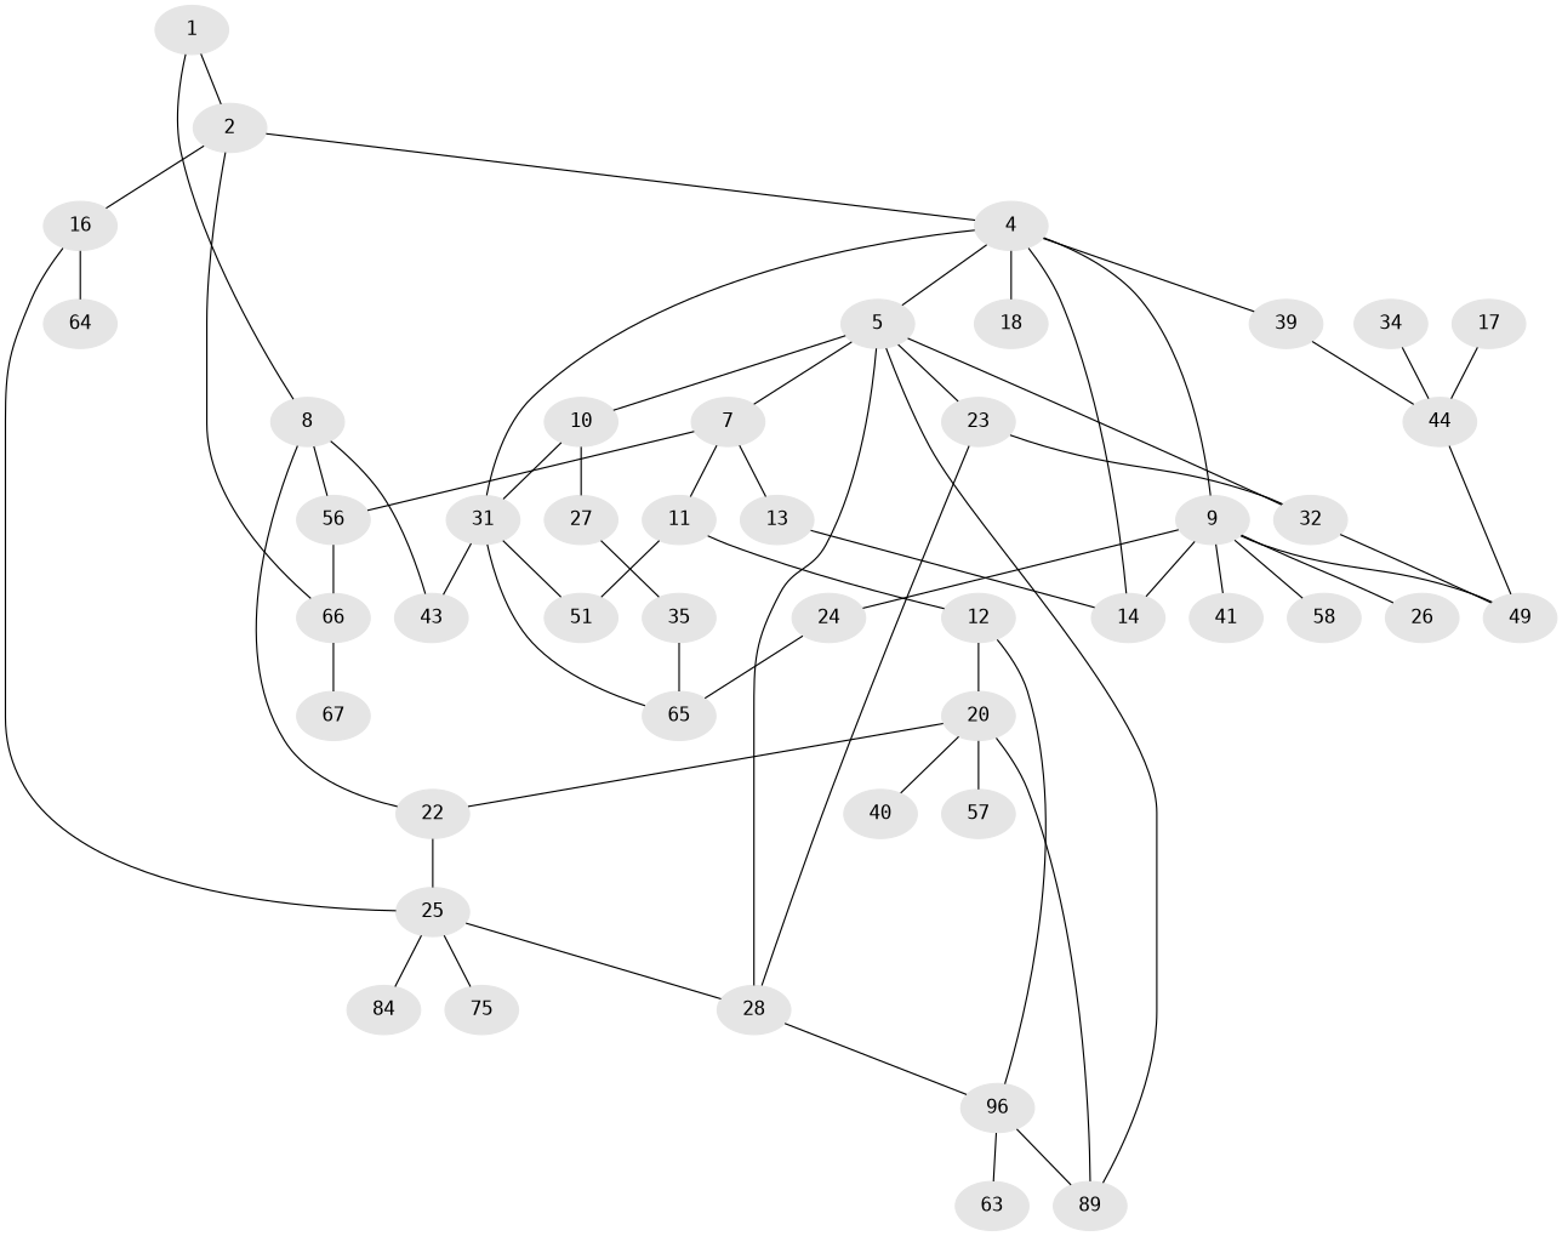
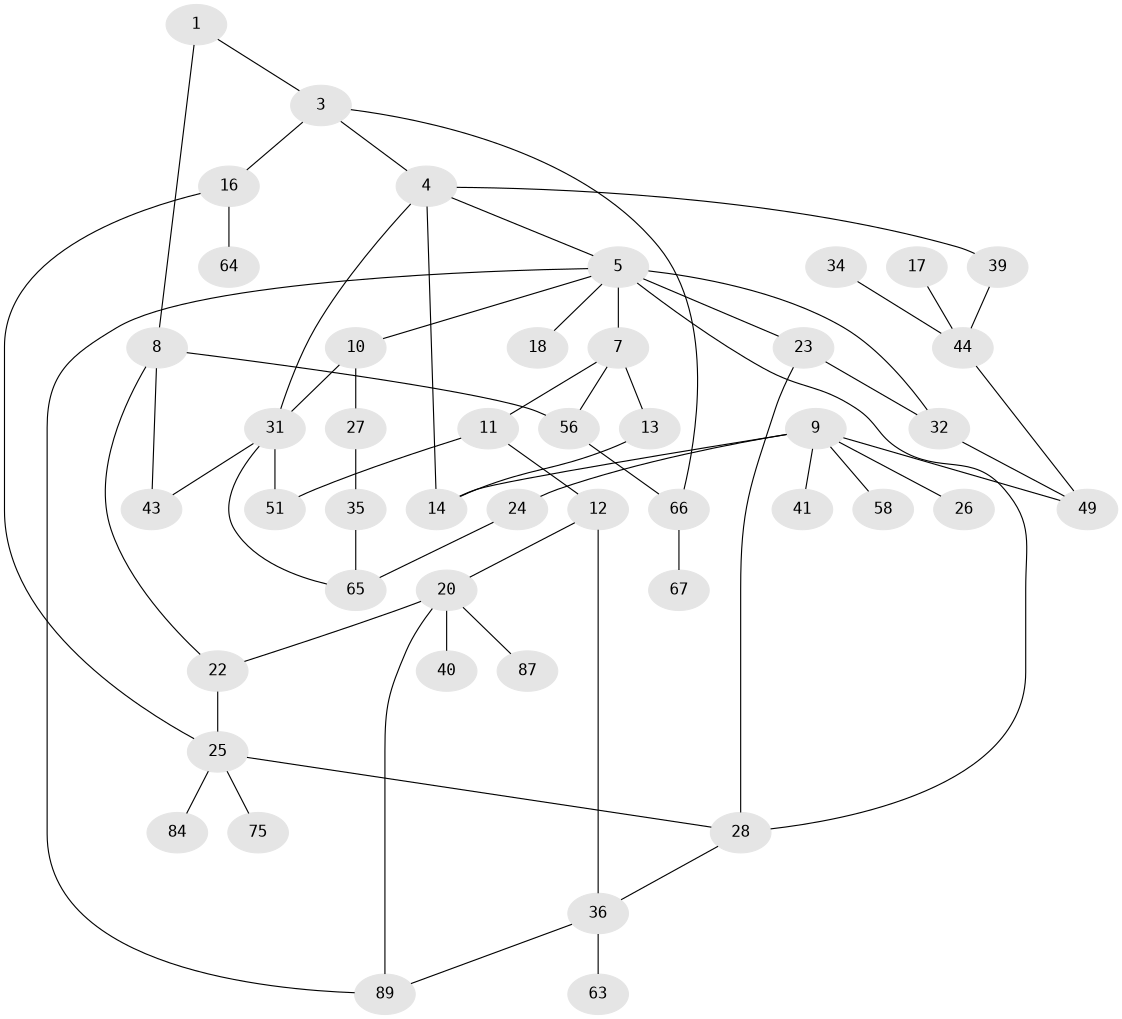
  graph {
    fontname="DejaVu Sans Mono"
    node [color=gray90 fontname="DejaVu Sans Mono" style=filled]
    edge [fontname="DejaVu Sans Mono"]
    1 [super="+2"]
-   3 [super="+55" label=2]
+   3 [super="+55"]
    8 [super="+42"]
    4 [super="+6"]
    16 [super="+47"]
    66
    n7 [label=56 super="+72"]
    22
    43 [super="+60"]
    13 [super="+53"]
    14 [super="+37"]
    5 [super="+29"]
    9 [super="+54"]
    18 [super="+19"]
    31 [super="+38"]
    39 [super="+59"]
    25 [super="+45"]
    64
    67
    7
    10 [super="+33"]
    23
    28 [super="+48"]
    32 [super="+56"]
    n25 [label=89 super="+73"]
    24
    26
    41
    49
    58
    51 [super="+62"]
    65 [super="+68"]
    44 [super="+70"]
    11 [super="+15"]
    27
-   36 [super="+61" label=96]
+   36 [super="+61"]
    12 [super="+30"]
    34
    17 [super="+21"]
    35 [super="+50"]
    20 [super="+46"]
    40
-   57
+   57 [label=87]
    63
    n45 [label=84]
    75
    1 -- 3
    1 -- 8
    3 -- 4
    3 -- 16
    3 -- 66
    8 -- n7
    8 -- 22
    8 -- 43
    4 -- 14
    4 -- 5
-   4 -- 9
-   4 -- 18
+   5 -- 18
    4 -- 31
    4 -- 39
    16 -- 25
    16 -- 64
    66 -- 67
    n7 -- 66
    22 -- 25
    13 -- 14
    5 -- 7
    5 -- 10
    5 -- 23
    5 -- 28 [weight=2]
    5 -- 32
    5 -- n25
    9 -- 14
    9 -- 24
    9 -- 26
    9 -- 41
    9 -- 49
    9 -- 58
    31 -- 43
    31 -- 51
    31 -- 65
    39 -- 44
    25 -- 28
    25 -- n45
    25 -- 75
    7 -- n7
    7 -- 13
    7 -- 11
    10 -- 31
    10 -- 27
    23 -- 28
    23 -- 32
    28 -- 36
    32 -- 49
    24 -- 65
    44 -- 49
    11 -- 51
    11 -- 12
    27 -- 35
    36 -- n25
    36 -- 63
    12 -- 36
    12 -- 20
    34 -- 44
    17 -- 44
    35 -- 65
    20 -- 22
    20 -- n25
    20 -- 40
    20 -- 57
  }
